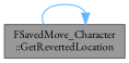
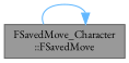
  digraph {
    rankdir=LR
    fontname="EB Garamond"
-   n1 [color=gray40 fillcolor=grey60 fontcolor=black fontname="EB Garamond" fontsize=10 height=0.2 label="FSavedMove_Character\l::GetRevertedLocation" shape=box style=filled width=0.4]
+   n1 [color=gray40 fillcolor=grey60 fontcolor=black fontname="EB Garamond" fontsize=10 height=0.2 label="FSavedMove_Character\l::FSavedMove" shape=box style=filled width=0.4]
    n1 -> n1 [color=steelblue1 fontname="EB Garamond" fontsize=10 labelfontname=Helvetica labelfontsize=10 style=solid]
  }
